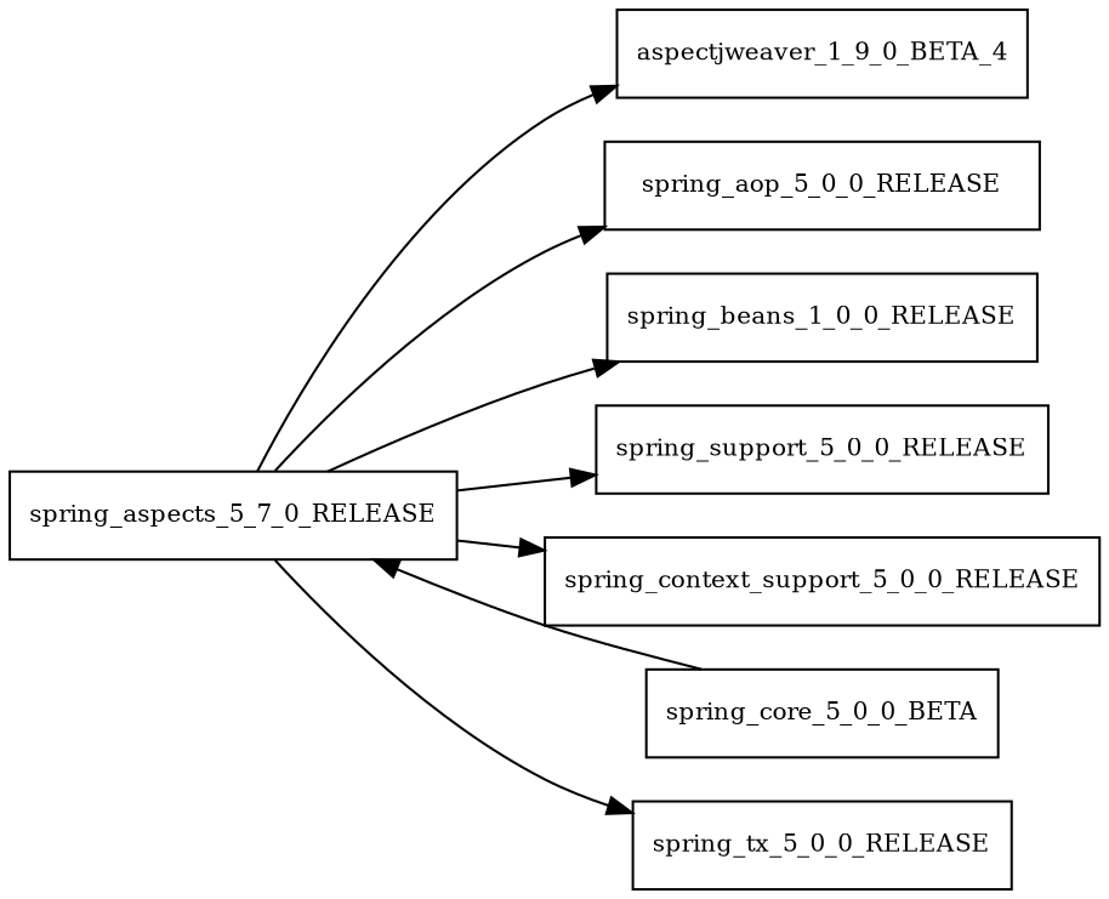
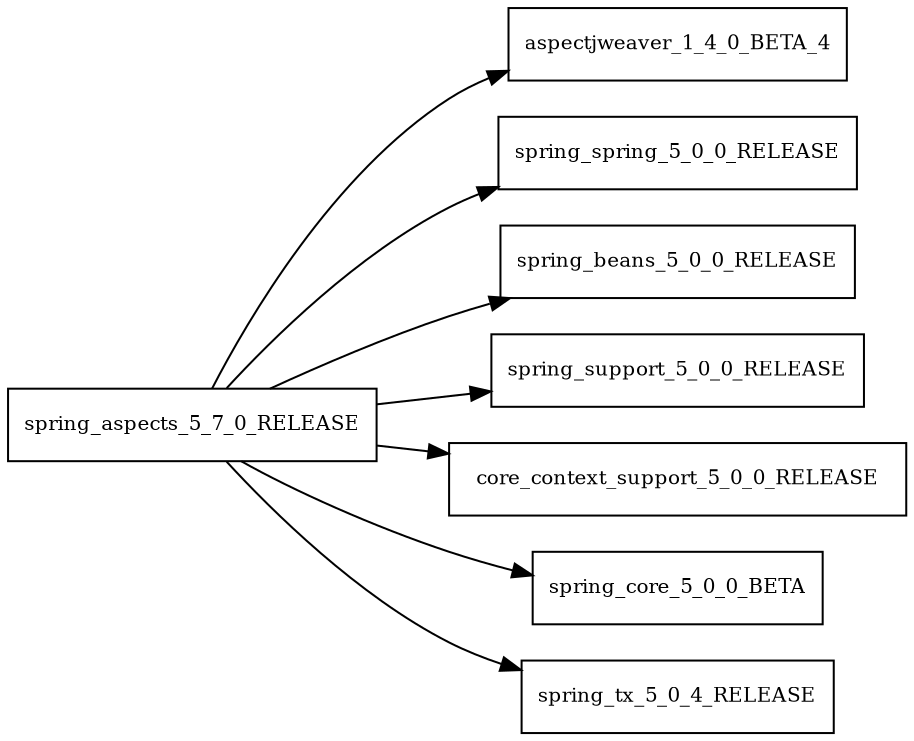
  digraph {
    rankdir=LR
    node [fontsize=10.0 shape=box]
    n1 [label=spring_aspects_5_7_0_RELEASE]
-   aspectjweaver_1_9_0_BETA_4
-   spring_aop_5_0_0_RELEASE
-   spring_beans_5_0_0_RELEASE [label=spring_beans_1_0_0_RELEASE]
+   aspectjweaver_1_9_0_BETA_4 [label=aspectjweaver_1_4_0_BETA_4]
+   spring_aop_5_0_0_RELEASE [label=spring_spring_5_0_0_RELEASE]
+   spring_beans_5_0_0_RELEASE
    n5 [label=spring_support_5_0_0_RELEASE]
-   spring_context_support_5_0_0_RELEASE
+   spring_context_support_5_0_0_RELEASE [label=core_context_support_5_0_0_RELEASE]
    n7 [label=spring_core_5_0_0_BETA]
-   spring_tx_5_0_0_RELEASE
+   spring_tx_5_0_0_RELEASE [label=spring_tx_5_0_4_RELEASE]
    n1 -> aspectjweaver_1_9_0_BETA_4
    n1 -> spring_aop_5_0_0_RELEASE
    n1 -> spring_beans_5_0_0_RELEASE
    n1 -> n5
    n1 -> spring_context_support_5_0_0_RELEASE
-   n7 -> n1
+   n1 -> n7
    n1 -> spring_tx_5_0_0_RELEASE
  }
